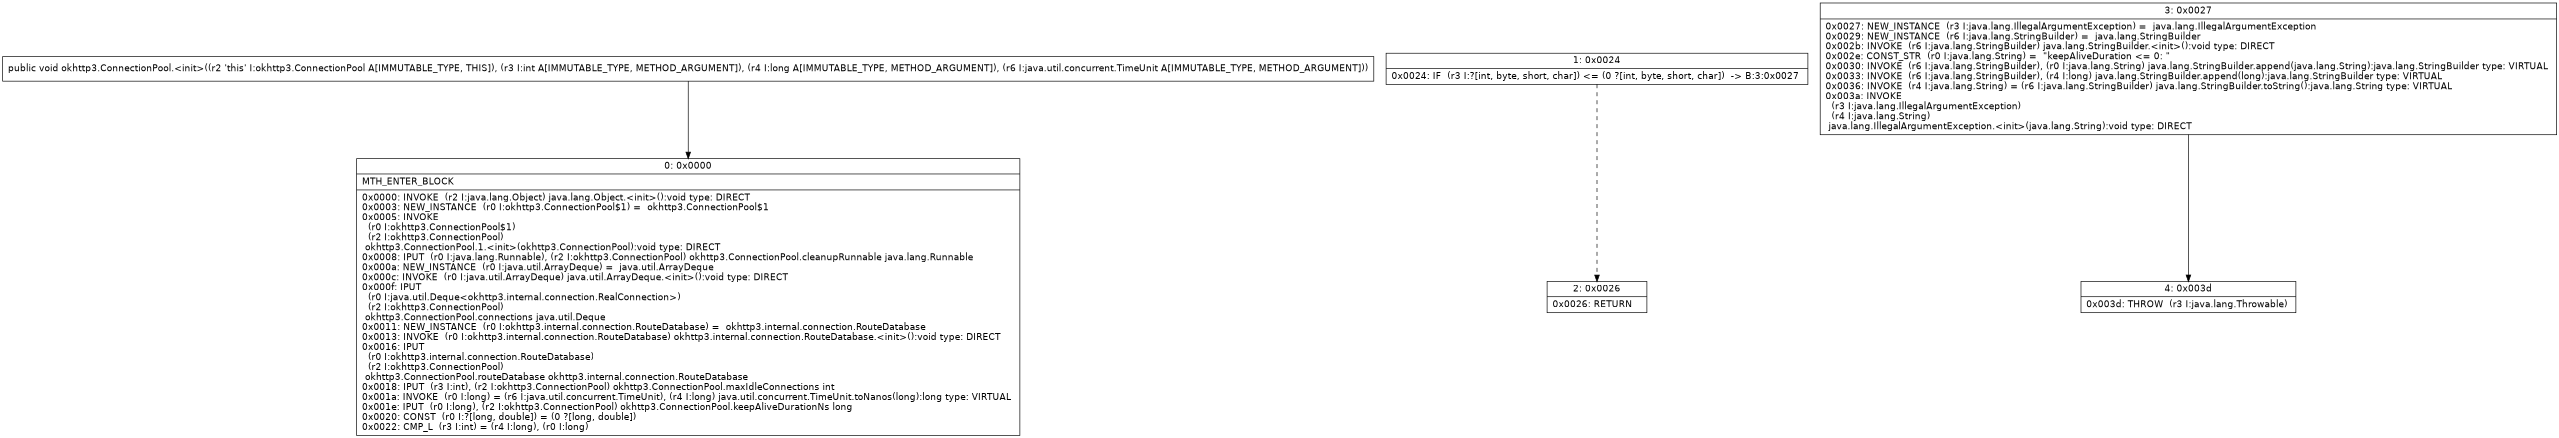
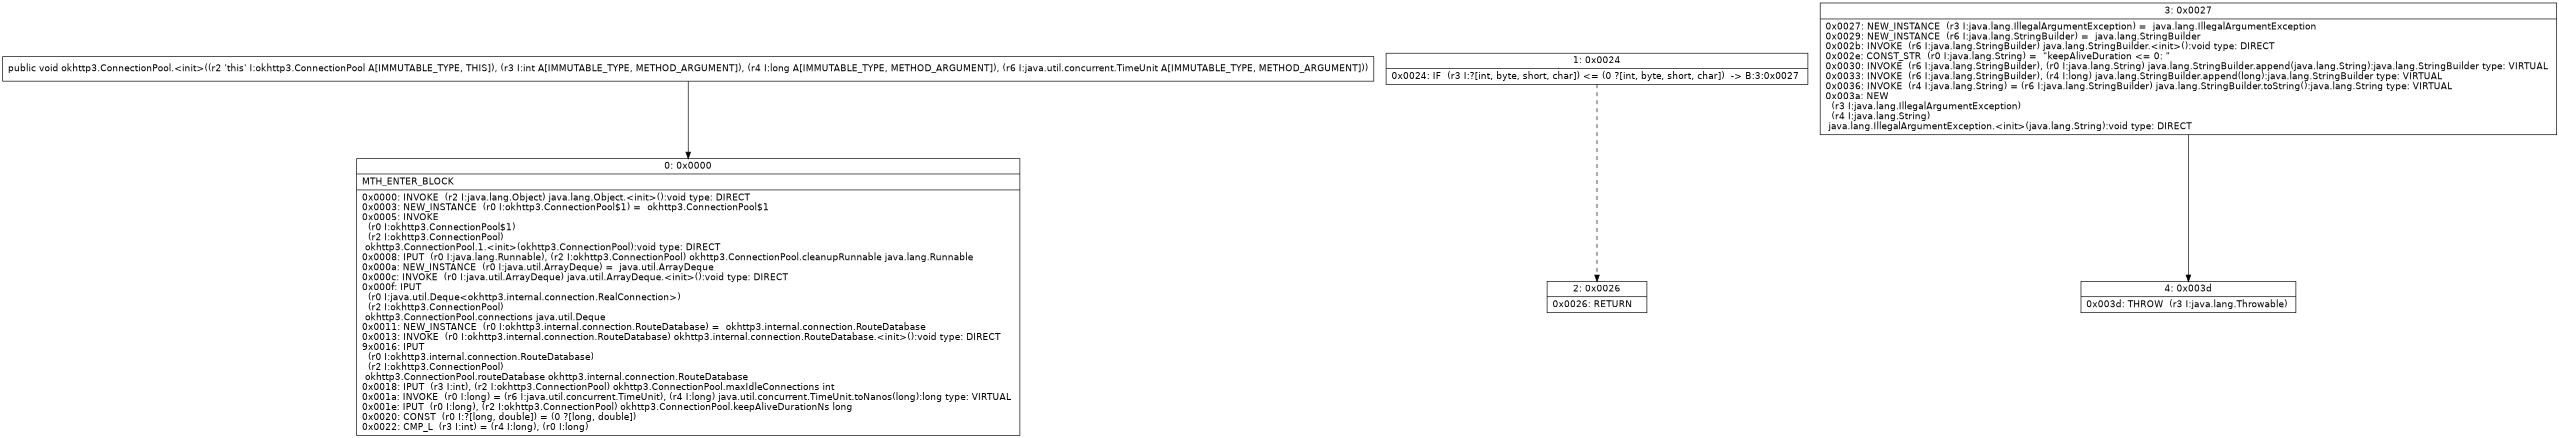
  digraph {
    fontname="DejaVu Sans"
    node [fontname="DejaVu Sans" shape=record]
    edge [fontname="DejaVu Sans"]
-   n1 [label="{0\:\ 0x0000|MTH_ENTER_BLOCK\l|0x0000: INVOKE  (r2 I:java.lang.Object) java.lang.Object.\<init\>():void type: DIRECT \l0x0003: NEW_INSTANCE  (r0 I:okhttp3.ConnectionPool$1) =  okhttp3.ConnectionPool$1 \l0x0005: INVOKE  \l  (r0 I:okhttp3.ConnectionPool$1)\l  (r2 I:okhttp3.ConnectionPool)\l okhttp3.ConnectionPool.1.\<init\>(okhttp3.ConnectionPool):void type: DIRECT \l0x0008: IPUT  (r0 I:java.lang.Runnable), (r2 I:okhttp3.ConnectionPool) okhttp3.ConnectionPool.cleanupRunnable java.lang.Runnable \l0x000a: NEW_INSTANCE  (r0 I:java.util.ArrayDeque) =  java.util.ArrayDeque \l0x000c: INVOKE  (r0 I:java.util.ArrayDeque) java.util.ArrayDeque.\<init\>():void type: DIRECT \l0x000f: IPUT  \l  (r0 I:java.util.Deque\<okhttp3.internal.connection.RealConnection\>)\l  (r2 I:okhttp3.ConnectionPool)\l okhttp3.ConnectionPool.connections java.util.Deque \l0x0011: NEW_INSTANCE  (r0 I:okhttp3.internal.connection.RouteDatabase) =  okhttp3.internal.connection.RouteDatabase \l0x0013: INVOKE  (r0 I:okhttp3.internal.connection.RouteDatabase) okhttp3.internal.connection.RouteDatabase.\<init\>():void type: DIRECT \l0x0016: IPUT  \l  (r0 I:okhttp3.internal.connection.RouteDatabase)\l  (r2 I:okhttp3.ConnectionPool)\l okhttp3.ConnectionPool.routeDatabase okhttp3.internal.connection.RouteDatabase \l0x0018: IPUT  (r3 I:int), (r2 I:okhttp3.ConnectionPool) okhttp3.ConnectionPool.maxIdleConnections int \l0x001a: INVOKE  (r0 I:long) = (r6 I:java.util.concurrent.TimeUnit), (r4 I:long) java.util.concurrent.TimeUnit.toNanos(long):long type: VIRTUAL \l0x001e: IPUT  (r0 I:long), (r2 I:okhttp3.ConnectionPool) okhttp3.ConnectionPool.keepAliveDurationNs long \l0x0020: CONST  (r0 I:?[long, double]) = (0 ?[long, double]) \l0x0022: CMP_L  (r3 I:int) = (r4 I:long), (r0 I:long) \l}"]
+   n1 [label="{0\:\ 0x0000|MTH_ENTER_BLOCK\l|0x0000: INVOKE  (r2 I:java.lang.Object) java.lang.Object.\<init\>():void type: DIRECT \l0x0003: NEW_INSTANCE  (r0 I:okhttp3.ConnectionPool$1) =  okhttp3.ConnectionPool$1 \l0x0005: INVOKE  \l  (r0 I:okhttp3.ConnectionPool$1)\l  (r2 I:okhttp3.ConnectionPool)\l okhttp3.ConnectionPool.1.\<init\>(okhttp3.ConnectionPool):void type: DIRECT \l0x0008: IPUT  (r0 I:java.lang.Runnable), (r2 I:okhttp3.ConnectionPool) okhttp3.ConnectionPool.cleanupRunnable java.lang.Runnable \l0x000a: NEW_INSTANCE  (r0 I:java.util.ArrayDeque) =  java.util.ArrayDeque \l0x000c: INVOKE  (r0 I:java.util.ArrayDeque) java.util.ArrayDeque.\<init\>():void type: DIRECT \l0x000f: IPUT  \l  (r0 I:java.util.Deque\<okhttp3.internal.connection.RealConnection\>)\l  (r2 I:okhttp3.ConnectionPool)\l okhttp3.ConnectionPool.connections java.util.Deque \l0x0011: NEW_INSTANCE  (r0 I:okhttp3.internal.connection.RouteDatabase) =  okhttp3.internal.connection.RouteDatabase \l0x0013: INVOKE  (r0 I:okhttp3.internal.connection.RouteDatabase) okhttp3.internal.connection.RouteDatabase.\<init\>():void type: DIRECT \l9x0016: IPUT  \l  (r0 I:okhttp3.internal.connection.RouteDatabase)\l  (r2 I:okhttp3.ConnectionPool)\l okhttp3.ConnectionPool.routeDatabase okhttp3.internal.connection.RouteDatabase \l0x0018: IPUT  (r3 I:int), (r2 I:okhttp3.ConnectionPool) okhttp3.ConnectionPool.maxIdleConnections int \l0x001a: INVOKE  (r0 I:long) = (r6 I:java.util.concurrent.TimeUnit), (r4 I:long) java.util.concurrent.TimeUnit.toNanos(long):long type: VIRTUAL \l0x001e: IPUT  (r0 I:long), (r2 I:okhttp3.ConnectionPool) okhttp3.ConnectionPool.keepAliveDurationNs long \l0x0020: CONST  (r0 I:?[long, double]) = (0 ?[long, double]) \l0x0022: CMP_L  (r3 I:int) = (r4 I:long), (r0 I:long) \l}"]
    n2 [label="{1\:\ 0x0024|0x0024: IF  (r3 I:?[int, byte, short, char]) \<= (0 ?[int, byte, short, char])  \-\> B:3:0x0027 \l}"]
    n3 [label="{2\:\ 0x0026|0x0026: RETURN   \l}"]
-   n4 [label="{3\:\ 0x0027|0x0027: NEW_INSTANCE  (r3 I:java.lang.IllegalArgumentException) =  java.lang.IllegalArgumentException \l0x0029: NEW_INSTANCE  (r6 I:java.lang.StringBuilder) =  java.lang.StringBuilder \l0x002b: INVOKE  (r6 I:java.lang.StringBuilder) java.lang.StringBuilder.\<init\>():void type: DIRECT \l0x002e: CONST_STR  (r0 I:java.lang.String) =  \"keepAliveDuration \<= 0: \" \l0x0030: INVOKE  (r6 I:java.lang.StringBuilder), (r0 I:java.lang.String) java.lang.StringBuilder.append(java.lang.String):java.lang.StringBuilder type: VIRTUAL \l0x0033: INVOKE  (r6 I:java.lang.StringBuilder), (r4 I:long) java.lang.StringBuilder.append(long):java.lang.StringBuilder type: VIRTUAL \l0x0036: INVOKE  (r4 I:java.lang.String) = (r6 I:java.lang.StringBuilder) java.lang.StringBuilder.toString():java.lang.String type: VIRTUAL \l0x003a: INVOKE  \l  (r3 I:java.lang.IllegalArgumentException)\l  (r4 I:java.lang.String)\l java.lang.IllegalArgumentException.\<init\>(java.lang.String):void type: DIRECT \l}"]
+   n4 [label="{3\:\ 0x0027|0x0027: NEW_INSTANCE  (r3 I:java.lang.IllegalArgumentException) =  java.lang.IllegalArgumentException \l0x0029: NEW_INSTANCE  (r6 I:java.lang.StringBuilder) =  java.lang.StringBuilder \l0x002b: INVOKE  (r6 I:java.lang.StringBuilder) java.lang.StringBuilder.\<init\>():void type: DIRECT \l0x002e: CONST_STR  (r0 I:java.lang.String) =  \"keepAliveDuration \<= 0: \" \l0x0030: INVOKE  (r6 I:java.lang.StringBuilder), (r0 I:java.lang.String) java.lang.StringBuilder.append(java.lang.String):java.lang.StringBuilder type: VIRTUAL \l0x0033: INVOKE  (r6 I:java.lang.StringBuilder), (r4 I:long) java.lang.StringBuilder.append(long):java.lang.StringBuilder type: VIRTUAL \l0x0036: INVOKE  (r4 I:java.lang.String) = (r6 I:java.lang.StringBuilder) java.lang.StringBuilder.toString():java.lang.String type: VIRTUAL \l0x003a: NEW  \l  (r3 I:java.lang.IllegalArgumentException)\l  (r4 I:java.lang.String)\l java.lang.IllegalArgumentException.\<init\>(java.lang.String):void type: DIRECT \l}"]
    n5 [label="{4\:\ 0x003d|0x003d: THROW  (r3 I:java.lang.Throwable) \l}"]
    n6 [label="{public void okhttp3.ConnectionPool.\<init\>((r2 'this' I:okhttp3.ConnectionPool A[IMMUTABLE_TYPE, THIS]), (r3 I:int A[IMMUTABLE_TYPE, METHOD_ARGUMENT]), (r4 I:long A[IMMUTABLE_TYPE, METHOD_ARGUMENT]), (r6 I:java.util.concurrent.TimeUnit A[IMMUTABLE_TYPE, METHOD_ARGUMENT])) }"]
    n2 -> n3 [style=dashed]
    n4 -> n5
    n6 -> n1
  }
